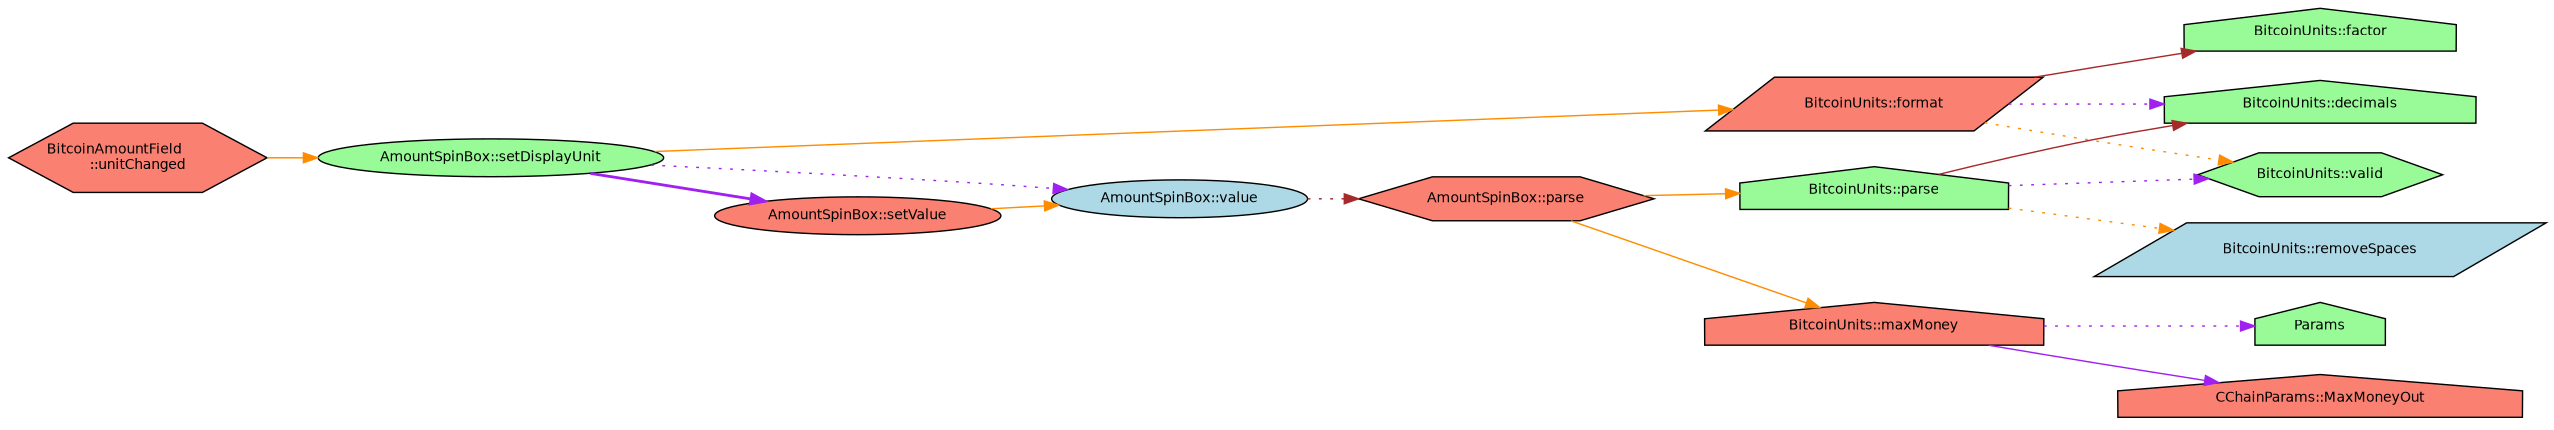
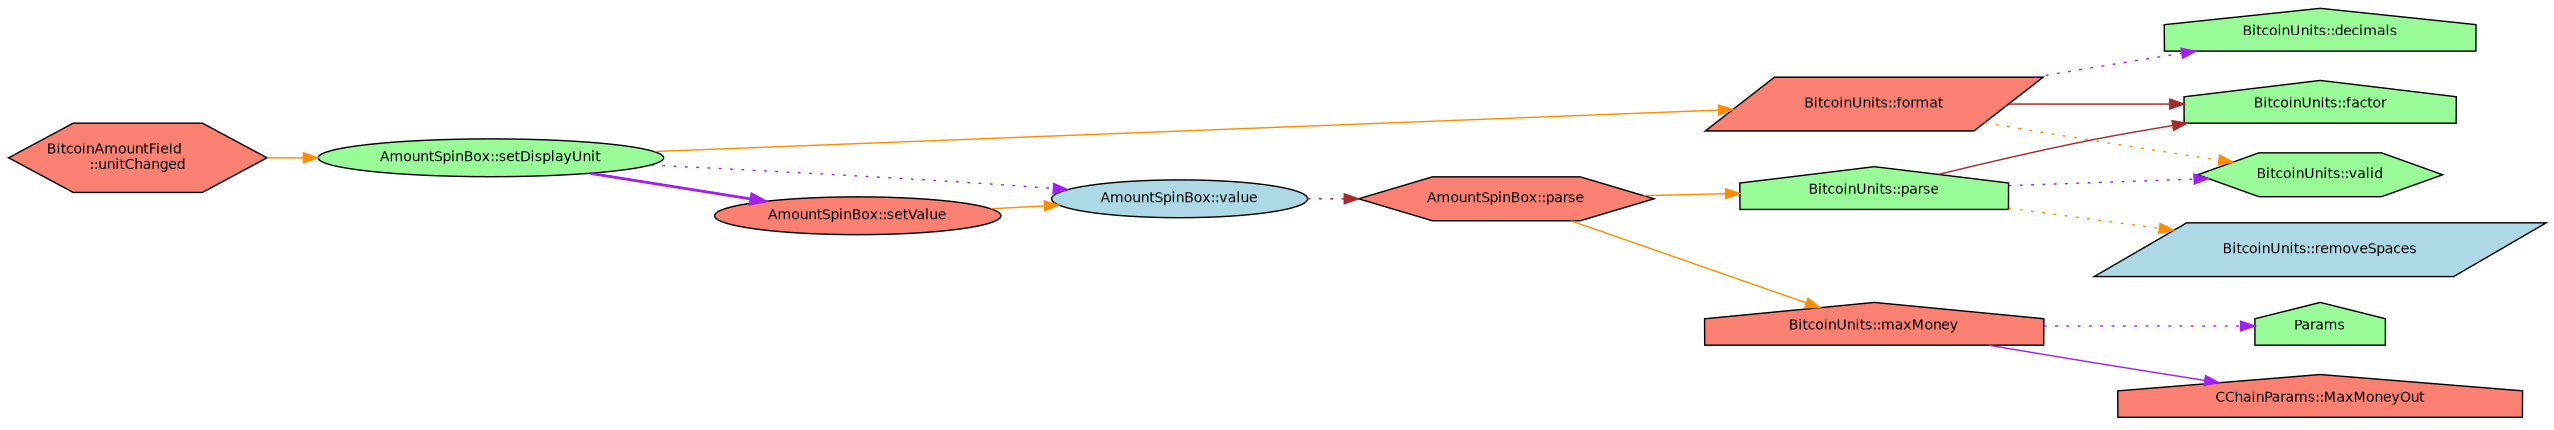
  digraph {
    rankdir=LR
    node [color=black fillcolor=salmon fontname=Helvetica fontsize=10 shape=house style=filled]
    edge [color=darkorange fontname=Helvetica fontsize=10 labelfontname=Helvetica labelfontsize=10 style=solid]
    n1 [fontcolor=black height=0.2 label="BitcoinAmountField\l::unitChanged" shape=hexagon width=0.4]
    n2 [fillcolor=palegreen height=0.2 label="AmountSpinBox::setDisplayUnit" shape=ellipse width=0.4]
    n3 [fillcolor=lightblue height=0.2 label="AmountSpinBox::value" shape=ellipse width=0.4]
    n4 [height=0.2 label="AmountSpinBox::setValue" shape=ellipse width=0.4]
    n5 [height=0.2 label="BitcoinUnits::format" shape=parallelogram width=0.4]
    n6 [height=0.2 label="AmountSpinBox::parse" shape=hexagon width=0.4]
    n7 [fillcolor=palegreen height=0.2 label="BitcoinUnits::parse" width=0.4]
    n8 [height=0.2 label="BitcoinUnits::maxMoney" width=0.4]
    n9 [fillcolor=palegreen height=0.2 label="BitcoinUnits::valid" shape=hexagon width=0.4]
    n10 [fillcolor=palegreen height=0.2 label="BitcoinUnits::decimals" width=0.4]
    n11 [fillcolor=lightblue height=0.2 label="BitcoinUnits::removeSpaces" shape=parallelogram width=0.4]
    n12 [fillcolor=palegreen height=0.2 label=Params width=0.4]
    n13 [height=0.2 label="CChainParams::MaxMoneyOut" width=0.4]
    n14 [fillcolor=palegreen height=0.2 label="BitcoinUnits::factor" width=0.4]
    n1 -> n2
    n2 -> n3 [color=purple style=dotted]
    n2 -> n4 [color=purple style=bold]
    n2 -> n5
    n3 -> n6 [color=brown style=dotted]
    n4 -> n3
    n5 -> n9 [style=dotted]
    n5 -> n10 [color=purple style=dotted]
    n5 -> n14 [color=brown]
    n6 -> n7
    n6 -> n8
    n7 -> n9 [color=purple style=dotted]
-   n7 -> n10 [color=brown]
+   n7 -> n14 [color=brown]
    n7 -> n11 [style=dotted]
    n8 -> n12 [color=purple style=dotted]
    n8 -> n13 [color=purple]
  }
